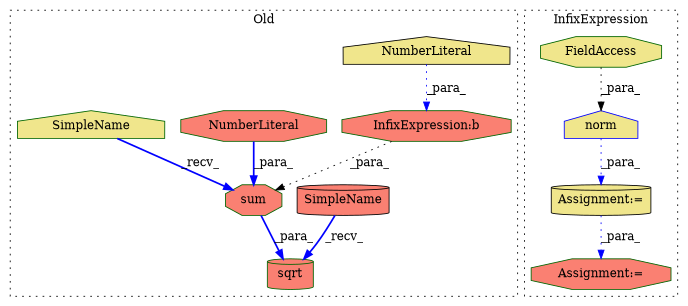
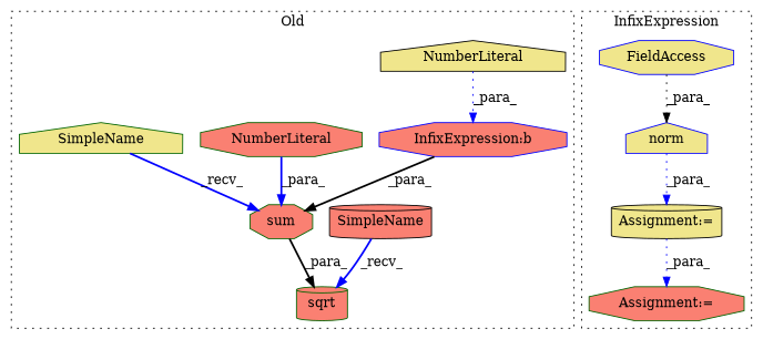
  digraph {
    node [a=32 color=darkgreen fillcolor=salmon l=1 shape=octagon style=filled]
    edge [color=blue style=bold]
    n1 [l="5,1" label=sqrt s="9719,9742" shape=cylinder]
    n2 [l="4,1" label=sum s="9730,9741"]
-   n3 [a=27 l=3 label="InfixExpression:b" s=9735]
+   n3 [a=27 color=blue l=3 label="InfixExpression:b" s=9735]
    n4 [a=34 color=black fillcolor=khaki label=NumberLiteral s=9738 shape=house]
    n5 [a=34 label=NumberLiteral s=9740]
    n6 [a=42 color=black l=5 label=SimpleName s=9713 shape=cylinder]
    n7 [a=42 fillcolor=khaki l=5 label=SimpleName s=9724 shape=house]
    n8 [color=blue fillcolor=khaki l="5,1" label=norm s="9785,9791" shape=house]
-   n9 [a=22 fillcolor=khaki l=12 label=FieldAccess s=9772]
+   n9 [a=22 color=blue fillcolor=khaki l=12 label=FieldAccess s=9772]
    n10 [a=7 color=black fillcolor=khaki l=2 label="Assignment:=" s=9770 shape=cylinder]
    n11 [a=7 label="Assignment:=" s=9905]
    subgraph cluster_1 {
      label=Old
      style=dotted
      n1
      n2
      n3
      n4
      n5
      n6
      n7
    }
    subgraph cluster_2 {
      label=InfixExpression
      style=dotted
      n8
      n9
      n10
      n11
    }
-   n2 -> n1 [label=_para_]
-   n3 -> n2 [color=black label=_para_ style=dotted]
+   n2 -> n1 [color=black label=_para_]
+   n3 -> n2 [color=black label=_para_]
    n4 -> n3 [label=_para_ style=dotted]
    n5 -> n2 [label=_para_]
    n6 -> n1 [label=_recv_]
    n7 -> n2 [label=_recv_]
    n8 -> n10 [label=_para_ style=dotted]
    n9 -> n8 [color=black label=_para_ style=dotted]
    n10 -> n11 [label=_para_ style=dotted]
  }
